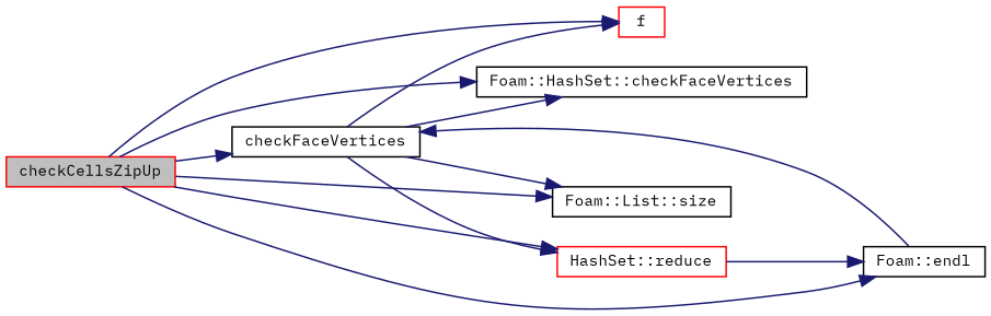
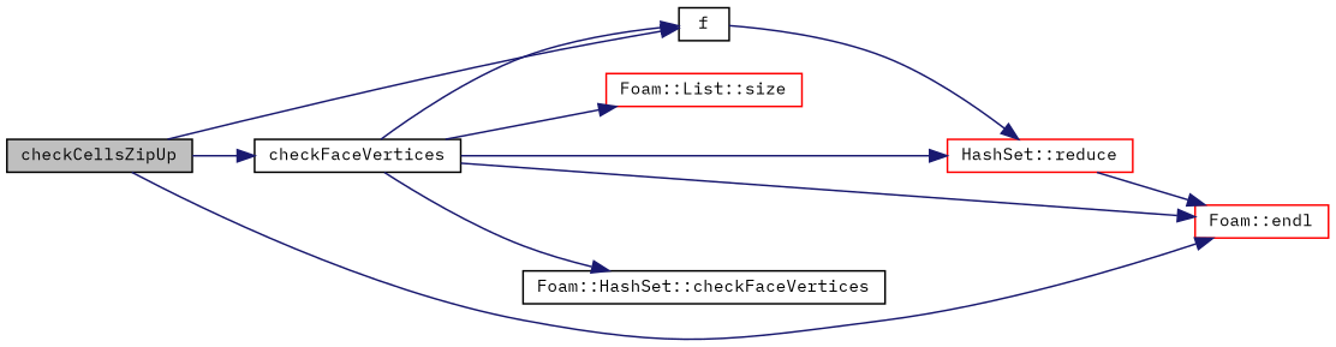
  digraph {
    fontname="IBM Plex Mono"
    rankdir=LR
    node [color=black fontname="IBM Plex Mono" fontsize=10 shape=record]
    edge [color=midnightblue fontname="IBM Plex Mono" fontsize=10 labelfontname=FreeSans labelfontsize=10 style=solid]
-   n1 [color=red fillcolor=grey75 fontcolor=black height=0.2 label=checkCellsZipUp style=filled width=0.4]
+   n1 [fillcolor=grey75 fontcolor=black height=0.2 label=checkCellsZipUp style=filled width=0.4]
    n2 [height=0.2 label=checkFaceVertices width=0.4]
-   n3 [height=0.2 label="Foam::endl" width=0.4]
-   n4 [color=red height=0.2 label=f width=0.4]
+   n3 [color=red height=0.2 label="Foam::endl" width=0.4]
+   n4 [height=0.2 label=f width=0.4]
    n5 [height=0.2 label="Foam::HashSet::checkFaceVertices" width=0.4]
-   n6 [height=0.2 label="Foam::List::size" width=0.4]
+   n6 [color=red height=0.2 label="Foam::List::size" width=0.4]
    n7 [color=red height=0.2 label="HashSet::reduce" width=0.4]
    n1 -> n2
    n1 -> n3
    n1 -> n4
-   n1 -> n5
-   n1 -> n6
-   n1 -> n7
-   n3 -> n2
+   n4 -> n7
+   n2 -> n3
    n2 -> n4
    n2 -> n5
    n2 -> n6
    n2 -> n7
    n7 -> n3
  }
